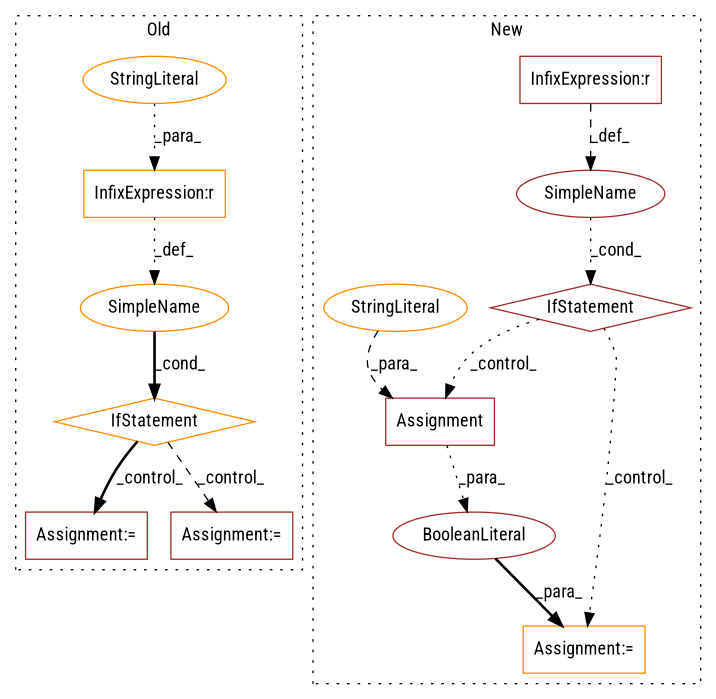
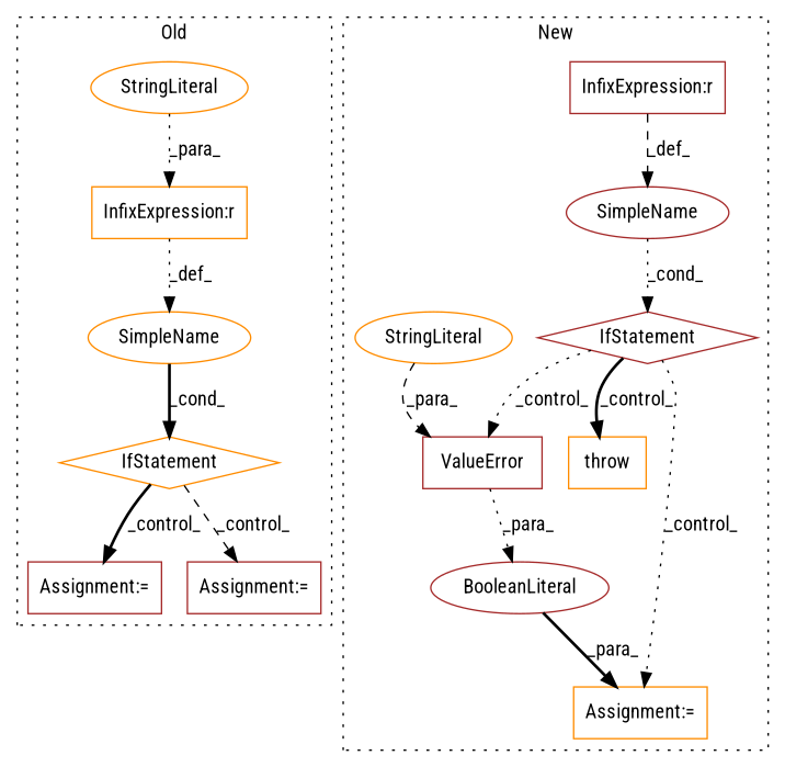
  digraph {
    fontname="Roboto Condensed"
    node [a=7 color=darkorange fontname="Roboto Condensed" l=1 shape=box]
    edge [fontname="Roboto Condensed" style=dotted]
    n1 [a=25 l="4,2" label=IfStatement s="748,771" shape=diamond]
    n2 [a=27 l=4 label="InfixExpression:r" s=762]
    n3 [color=brown label="Assignment:=" s=885]
    n4 [a=42 label=SimpleName shape=ellipse l=""]
    n5 [color=brown label="Assignment:=" s=803]
    n6 [a=45 l=5 label=StringLiteral s=766 shape=ellipse]
+   n7 [a=53 l=6 label=throw s=1387]
    n8 [a=25 color=brown l="4,2" label=IfStatement s="1312,1343" shape=diamond]
    n9 [a=42 color=brown label=SimpleName shape=ellipse l=""]
-   n10 [a=32 color=brown l="11,1" label=Assignment s="1393,1448"]
+   n10 [a=32 color=brown l="11,1" label=ValueError s="1393,1448"]
    n11 [a=45 l=44 label=StringLiteral s=1404 shape=ellipse]
    n12 [a=27 color=brown l=4 label="InfixExpression:r" s=1334]
    n13 [label="Assignment:=" s=1359]
    n14 [a=9 color=brown l=5 label=BooleanLiteral s=1360 shape=ellipse]
    subgraph cluster_1 {
      label=Old
      style=dotted
      n1
      n2
      n3
      n4
      n5
      n6
    }
    subgraph cluster_2 {
      label=New
      style=dotted
+     n7
      n8
      n9
      n10
      n11
      n12
      n13
      n14
    }
    n1 -> n3 [label=_control_ style=bold]
    n1 -> n5 [label=_control_ style=dashed]
    n2 -> n4 [label=_def_]
    n4 -> n1 [label=_cond_ style=bold]
    n6 -> n2 [label=_para_]
+   n8 -> n7 [label=_control_ style=bold]
    n8 -> n10 [label=_control_]
    n8 -> n13 [label=_control_]
    n9 -> n8 [label=_cond_]
    n10 -> n14 [label=_para_]
    n11 -> n10 [label=_para_ style=dashed]
    n12 -> n9 [label=_def_ style=dashed]
    n14 -> n13 [label=_para_ style=bold]
  }
